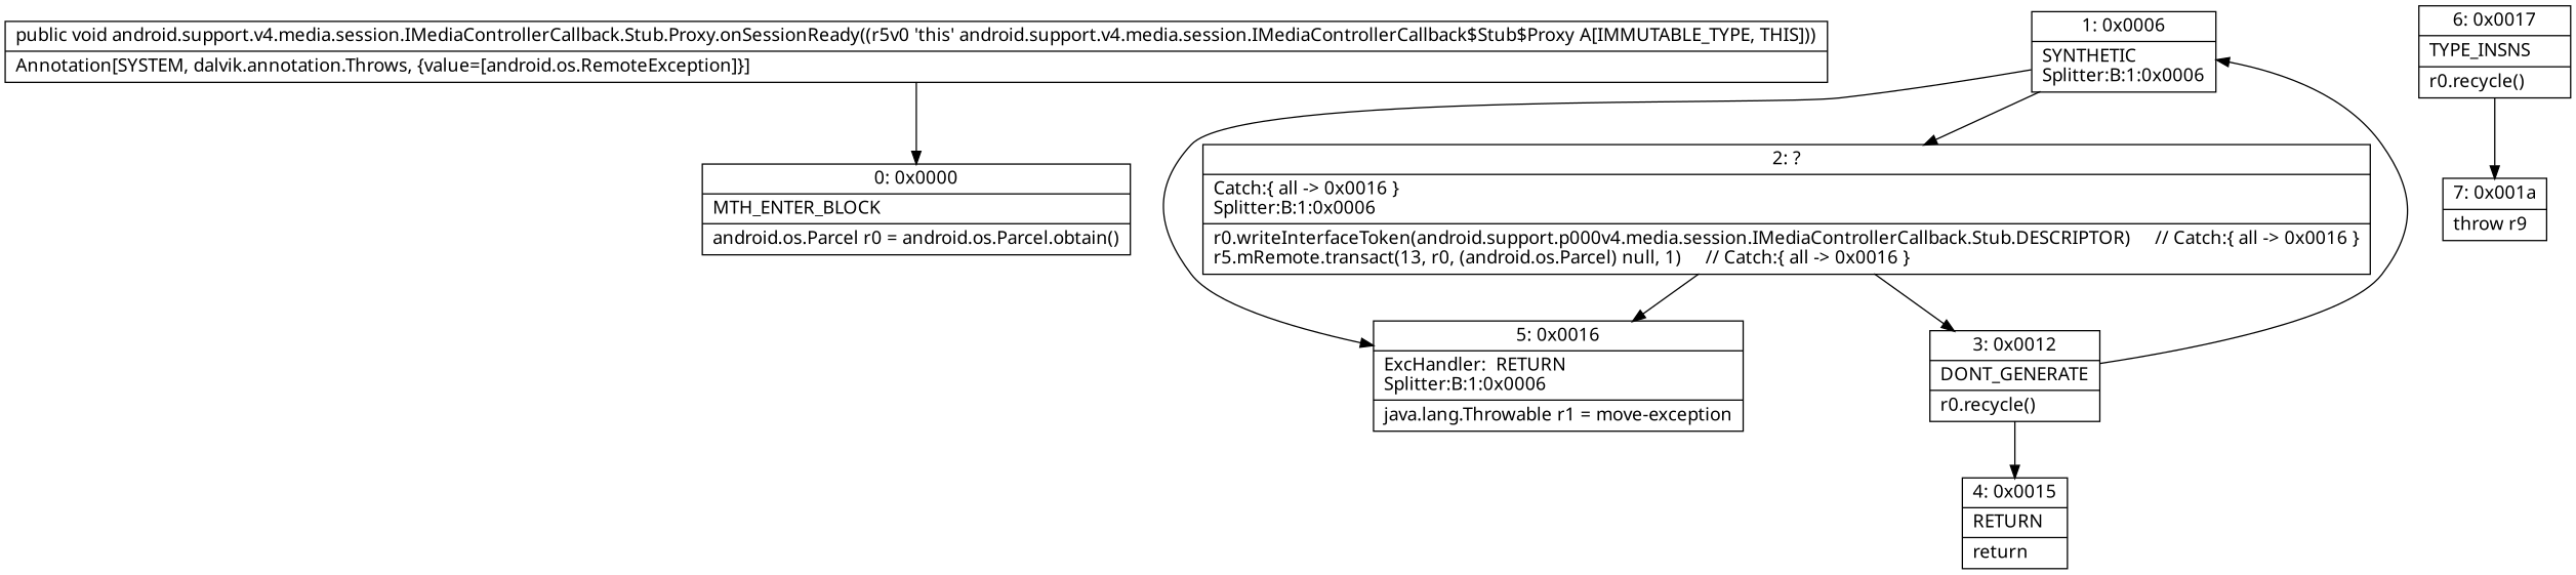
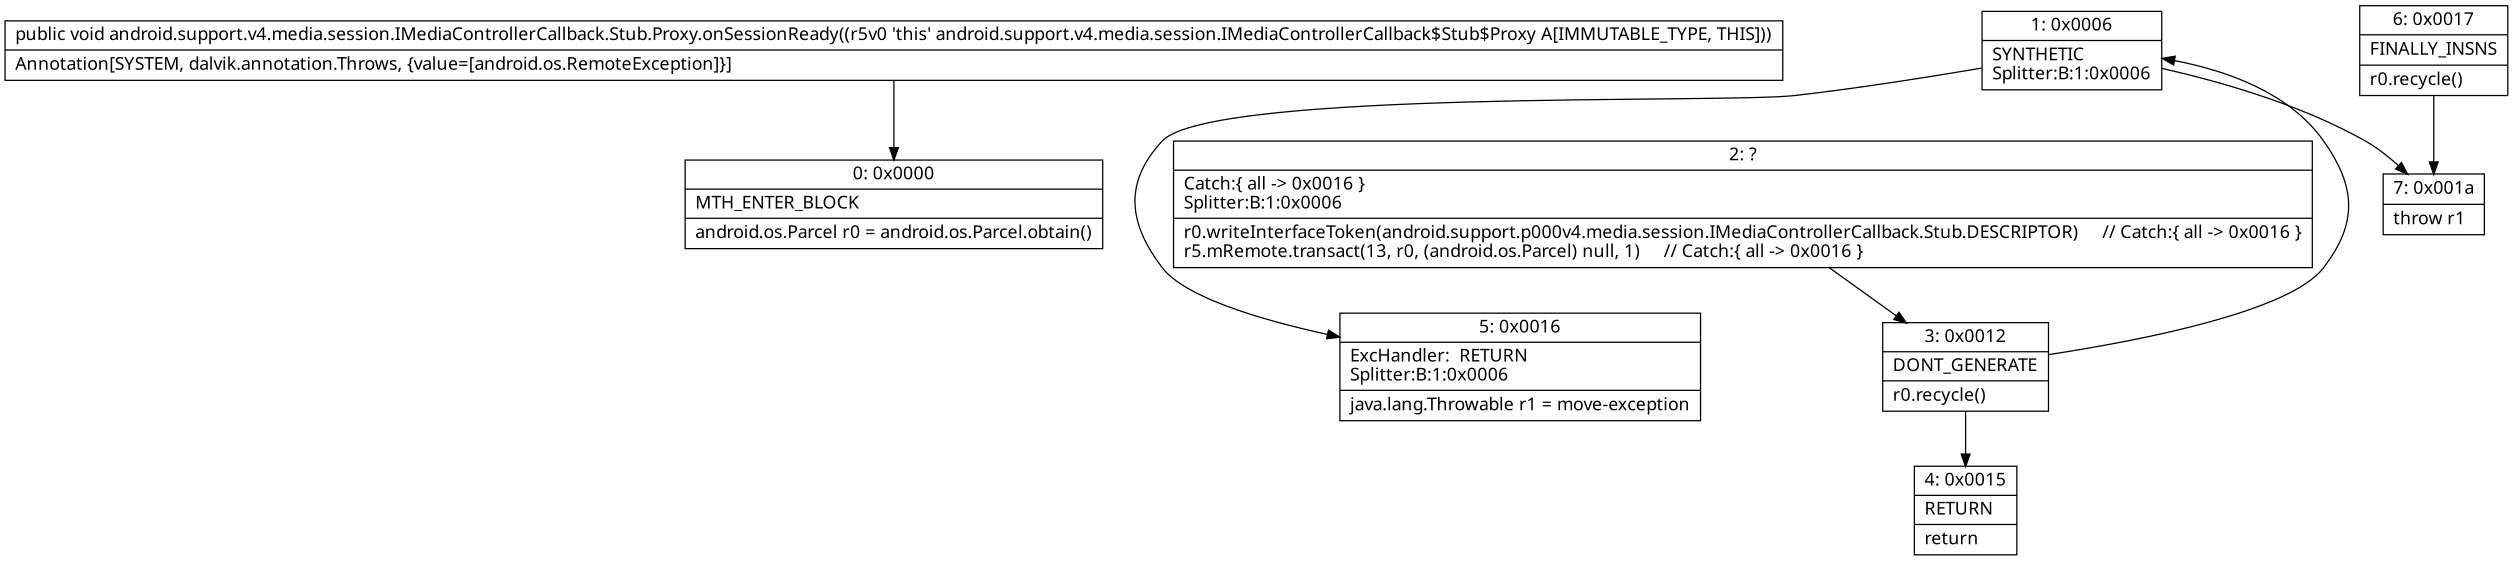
  digraph {
    fontname="Noto Sans"
    node [fontname="Noto Sans" shape=record]
    edge [fontname="Noto Sans"]
    n1 [label="{0\:\ 0x0000|MTH_ENTER_BLOCK\l|android.os.Parcel r0 = android.os.Parcel.obtain()\l}"]
    n2 [label="{1\:\ 0x0006|SYNTHETIC\lSplitter:B:1:0x0006\l}"]
    n3 [label="{2\:\ ?|Catch:\{ all \-\> 0x0016 \}\lSplitter:B:1:0x0006\l|r0.writeInterfaceToken(android.support.p000v4.media.session.IMediaControllerCallback.Stub.DESCRIPTOR)     \/\/ Catch:\{ all \-\> 0x0016 \}\lr5.mRemote.transact(13, r0, (android.os.Parcel) null, 1)     \/\/ Catch:\{ all \-\> 0x0016 \}\l}"]
    n4 [label="{5\:\ 0x0016|ExcHandler:  RETURN\lSplitter:B:1:0x0006\l|java.lang.Throwable r1 = move\-exception\l}"]
    n5 [label="{3\:\ 0x0012|DONT_GENERATE\l|r0.recycle()\l}"]
    n6 [label="{4\:\ 0x0015|RETURN\l|return\l}"]
-   n7 [label="{6\:\ 0x0017|TYPE_INSNS\l|r0.recycle()\l}"]
-   n8 [label="{7\:\ 0x001a|throw r9\l}"]
+   n7 [label="{6\:\ 0x0017|FINALLY_INSNS\l|r0.recycle()\l}"]
+   n8 [label="{7\:\ 0x001a|throw r1\l}"]
    n9 [label="{public void android.support.v4.media.session.IMediaControllerCallback.Stub.Proxy.onSessionReady((r5v0 'this' android.support.v4.media.session.IMediaControllerCallback$Stub$Proxy A[IMMUTABLE_TYPE, THIS]))  | Annotation[SYSTEM, dalvik.annotation.Throws, \{value=[android.os.RemoteException]\}]\l}"]
-   n2 -> n3
+   n2 -> n8
    n2 -> n4
-   n3 -> n4
    n3 -> n5
    n5 -> n2
    n5 -> n6
    n7 -> n8
    n9 -> n1
  }
